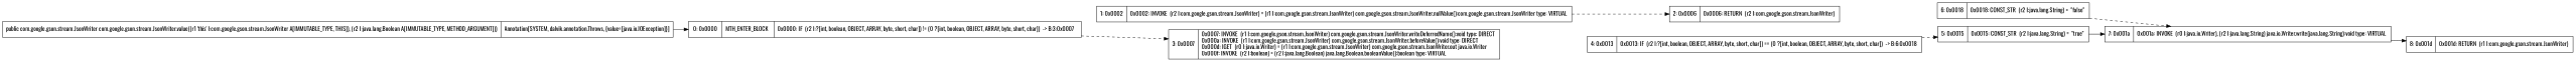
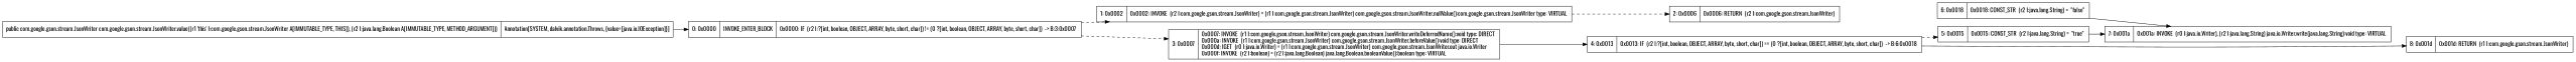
  digraph {
    fontname=Oswald
    rankdir=LR
    node [fontname=Oswald shape=record]
    edge [fontname=Oswald]
-   n1 [label="{0\:\ 0x0000|MTH_ENTER_BLOCK\l|0x0000: IF  (r2 I:?[int, boolean, OBJECT, ARRAY, byte, short, char]) != (0 ?[int, boolean, OBJECT, ARRAY, byte, short, char])  \-\> B:3:0x0007 \l}"]
+   n1 [label="{0\:\ 0x0000|INVOKE_ENTER_BLOCK\l|0x0000: IF  (r2 I:?[int, boolean, OBJECT, ARRAY, byte, short, char]) != (0 ?[int, boolean, OBJECT, ARRAY, byte, short, char])  \-\> B:3:0x0007 \l}"]
    n2 [label="{1\:\ 0x0002|0x0002: INVOKE  (r2 I:com.google.gson.stream.JsonWriter) = (r1 I:com.google.gson.stream.JsonWriter) com.google.gson.stream.JsonWriter.nullValue():com.google.gson.stream.JsonWriter type: VIRTUAL \l}"]
    n3 [label="{3\:\ 0x0007|0x0007: INVOKE  (r1 I:com.google.gson.stream.JsonWriter) com.google.gson.stream.JsonWriter.writeDeferredName():void type: DIRECT \l0x000a: INVOKE  (r1 I:com.google.gson.stream.JsonWriter) com.google.gson.stream.JsonWriter.beforeValue():void type: DIRECT \l0x000d: IGET  (r0 I:java.io.Writer) = (r1 I:com.google.gson.stream.JsonWriter) com.google.gson.stream.JsonWriter.out java.io.Writer \l0x000f: INVOKE  (r2 I:boolean) = (r2 I:java.lang.Boolean) java.lang.Boolean.booleanValue():boolean type: VIRTUAL \l}"]
    n4 [label="{2\:\ 0x0006|0x0006: RETURN  (r2 I:com.google.gson.stream.JsonWriter) \l}"]
    n5 [label="{4\:\ 0x0013|0x0013: IF  (r2 I:?[int, boolean, OBJECT, ARRAY, byte, short, char]) == (0 ?[int, boolean, OBJECT, ARRAY, byte, short, char])  \-\> B:6:0x0018 \l}"]
    n6 [label="{5\:\ 0x0015|0x0015: CONST_STR  (r2 I:java.lang.String) =  \"true\" \l}"]
    n7 [label="{7\:\ 0x001a|0x001a: INVOKE  (r0 I:java.io.Writer), (r2 I:java.lang.String) java.io.Writer.write(java.lang.String):void type: VIRTUAL \l}"]
    n8 [label="{6\:\ 0x0018|0x0018: CONST_STR  (r2 I:java.lang.String) =  \"false\" \l}"]
    n9 [label="{8\:\ 0x001d|0x001d: RETURN  (r1 I:com.google.gson.stream.JsonWriter) \l}"]
    n10 [label="{public com.google.gson.stream.JsonWriter com.google.gson.stream.JsonWriter.value((r1 'this' I:com.google.gson.stream.JsonWriter A[IMMUTABLE_TYPE, THIS]), (r2 I:java.lang.Boolean A[IMMUTABLE_TYPE, METHOD_ARGUMENT]))  | Annotation[SYSTEM, dalvik.annotation.Throws, \{value=[java.io.IOException]\}]\l}"]
+   n1 -> n2 [style=dashed]
    n1 -> n3 [style=dashed]
    n2 -> n4 [style=dashed]
+   n3 -> n5
    n5 -> n6 [style=dashed]
    n6 -> n7
-   n7 -> n9
-   n8 -> n7 [style=dashed]
+   n5 -> n9
+   n8 -> n7
    n10 -> n1
  }
